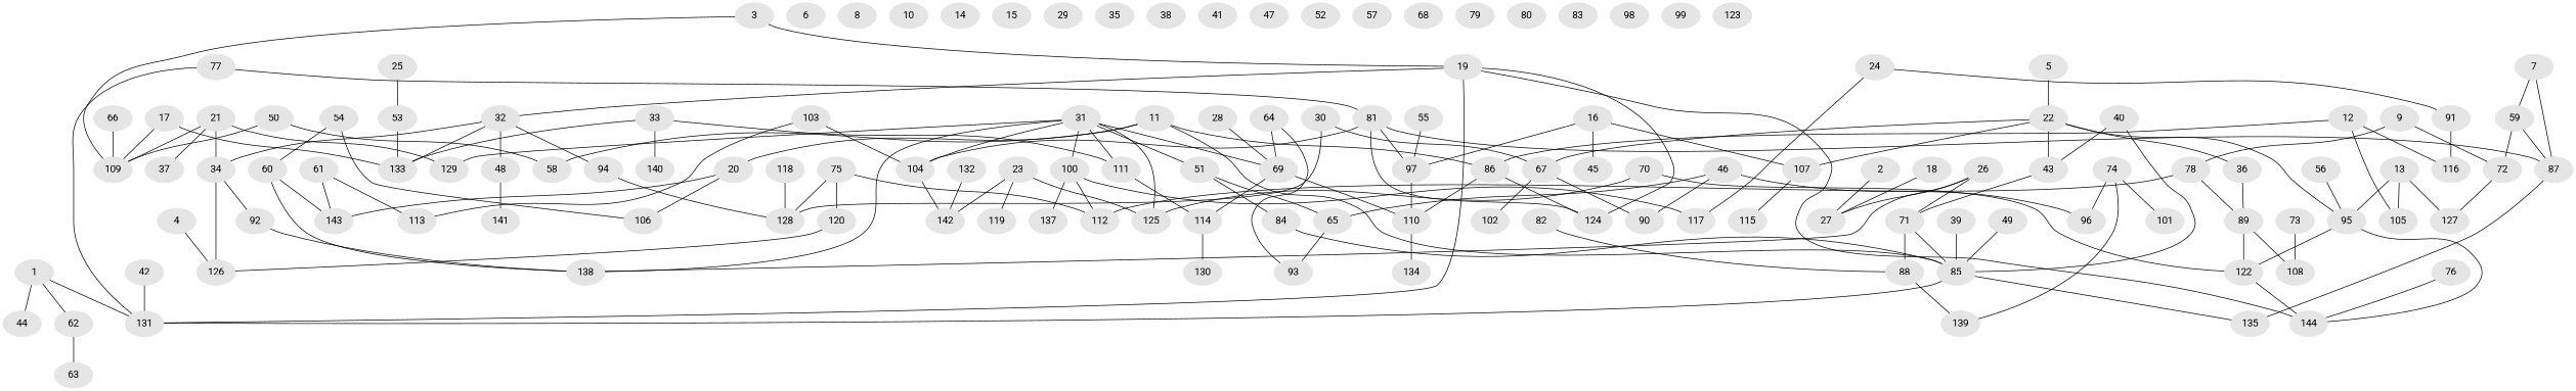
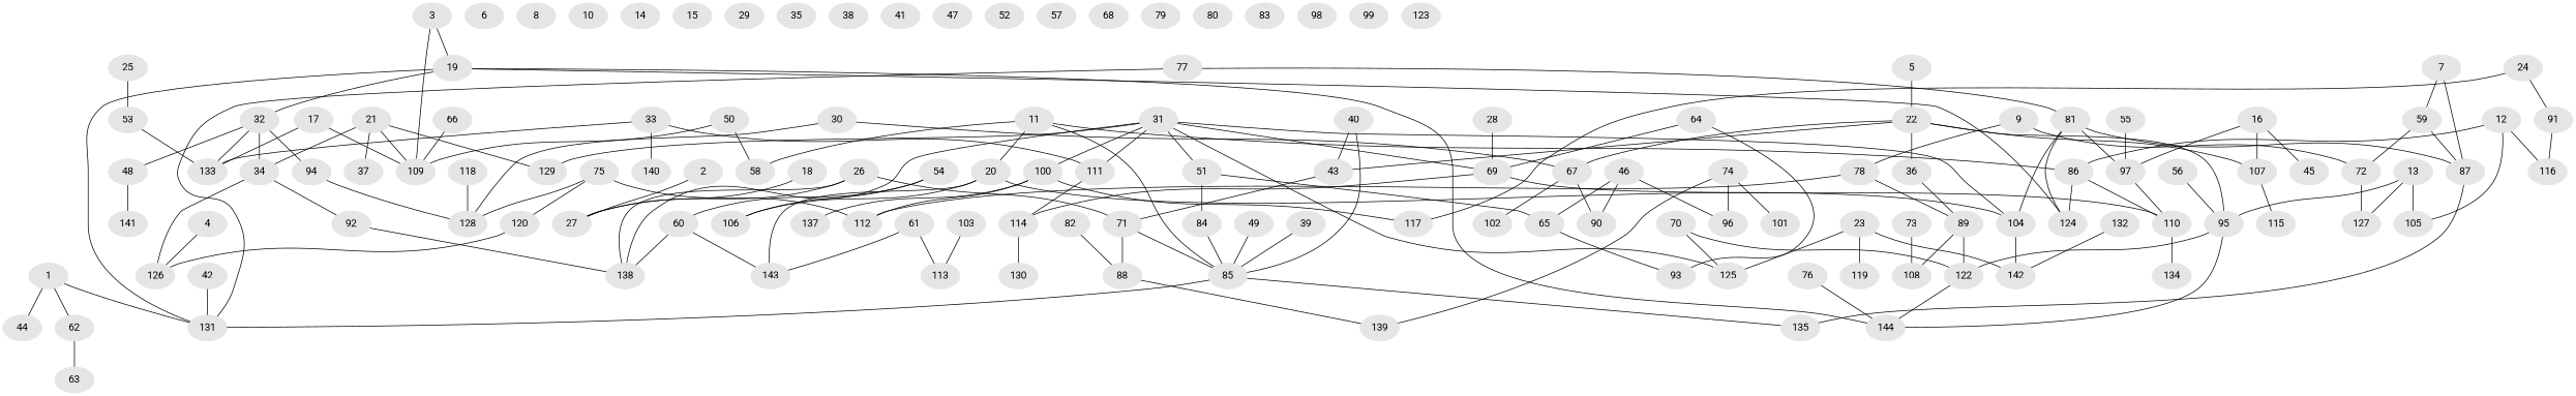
  graph {
    fontname=Roboto
    node [color=gray90 fontname=Roboto style=filled]
    edge [fontname=Roboto]
    1
    44
    62
    131
    63
    2
    27
    3
    19
    109
    32
    124
    144
    4
    126
    5
    22
    95
    107
    36
    43
    67
    6
    7
    59
    87
    72
    135
    8
    9
    78
    127
    89
    112
    10
    11
    20
    58
    85
    86
    106
    143
    110
    12
    105
    116
    13
    122
    14
    15
    16
    45
    97
    115
    17
    133
    18
    34
    48
    94
    21
    37
    129
    92
    71
    90
    102
    23
    119
    125
    142
    24
    91
    117
    25
    53
    26
    138
    88
    28
    69
    114
    29
    30
    128
    31
    51
    100
    104
    111
    65
    84
    137
    141
    33
    140
    35
    108
    38
    39
    40
    41
    42
    46
    96
    93
    47
    49
    50
    52
    54
    60
    55
    56
    57
    61
    113
    64
    66
    68
    134
    130
    70
    139
    73
    74
    101
    75
    120
    76
    77
    81
    79
    80
    82
    83
    98
    99
    103
    118
    123
    132
    1 -- 44
    1 -- 62
    1 -- 131
    62 -- 63
    2 -- 27
    3 -- 19
    3 -- 109
    19 -- 131
    19 -- 32
    19 -- 124
    19 -- 144
    32 -- 133
    32 -- 34
    32 -- 48
    32 -- 94
    4 -- 126
    5 -- 22
    22 -- 95
    22 -- 107
    22 -- 36
    22 -- 43
    22 -- 67
    95 -- 144
    95 -- 122
    107 -- 115
    36 -- 89
    43 -- 71
    67 -- 90
    67 -- 102
    7 -- 59
    7 -- 87
    59 -- 87
    59 -- 72
    87 -- 135
    72 -- 127
    9 -- 72
    9 -- 78
    78 -- 89
    78 -- 112
    89 -- 122
    89 -- 108
    11 -- 20
    11 -- 58
    11 -- 85
    11 -- 86
    20 -- 106
    20 -- 143
    85 -- 131
    85 -- 135
    86 -- 124
    86 -- 110
    110 -- 134
    12 -- 86
    12 -- 105
    12 -- 116
    13 -- 95
    13 -- 127
    13 -- 105
    122 -- 144
    16 -- 107
    16 -- 45
    16 -- 97
    97 -- 110
    17 -- 109
    17 -- 133
    18 -- 27
    34 -- 126
    34 -- 92
    48 -- 141
    94 -- 128
    21 -- 109
    21 -- 34
    21 -- 37
    21 -- 129
    92 -- 138
    71 -- 85
    71 -- 88
    23 -- 119
    23 -- 125
    23 -- 142
    24 -- 91
    24 -- 117
    91 -- 116
    25 -- 53
    53 -- 133
    26 -- 27
    26 -- 71
    26 -- 138
    88 -- 139
    28 -- 69
    69 -- 110
    69 -- 114
    114 -- 130
    30 -- 67
    30 -- 128
    31 -- 129
    31 -- 125
    31 -- 138
    31 -- 69
    31 -- 51
    31 -- 100
    31 -- 104
    31 -- 111
    51 -- 65
    51 -- 84
    100 -- 112
    100 -- 117
    100 -- 137
    104 -- 142
    111 -- 114
    65 -- 93
    84 -- 85
    33 -- 133
    33 -- 111
    33 -- 140
    39 -- 85
    40 -- 43
    40 -- 85
    42 -- 131
    46 -- 90
    46 -- 65
    46 -- 96
    49 -- 85
    50 -- 109
    50 -- 58
    54 -- 106
    54 -- 60
    60 -- 143
    60 -- 138
    55 -- 97
    56 -- 95
    61 -- 143
    61 -- 113
    64 -- 69
    64 -- 93
    66 -- 109
    70 -- 122
    70 -- 125
    73 -- 108
    74 -- 96
    74 -- 139
    74 -- 101
    75 -- 112
    75 -- 128
    75 -- 120
    120 -- 126
    76 -- 144
    77 -- 131
    77 -- 81
    81 -- 124
    81 -- 87
    81 -- 97
    81 -- 104
    82 -- 88
-   103 -- 104
+   20 -- 104
    103 -- 113
    118 -- 128
    132 -- 142
  }
